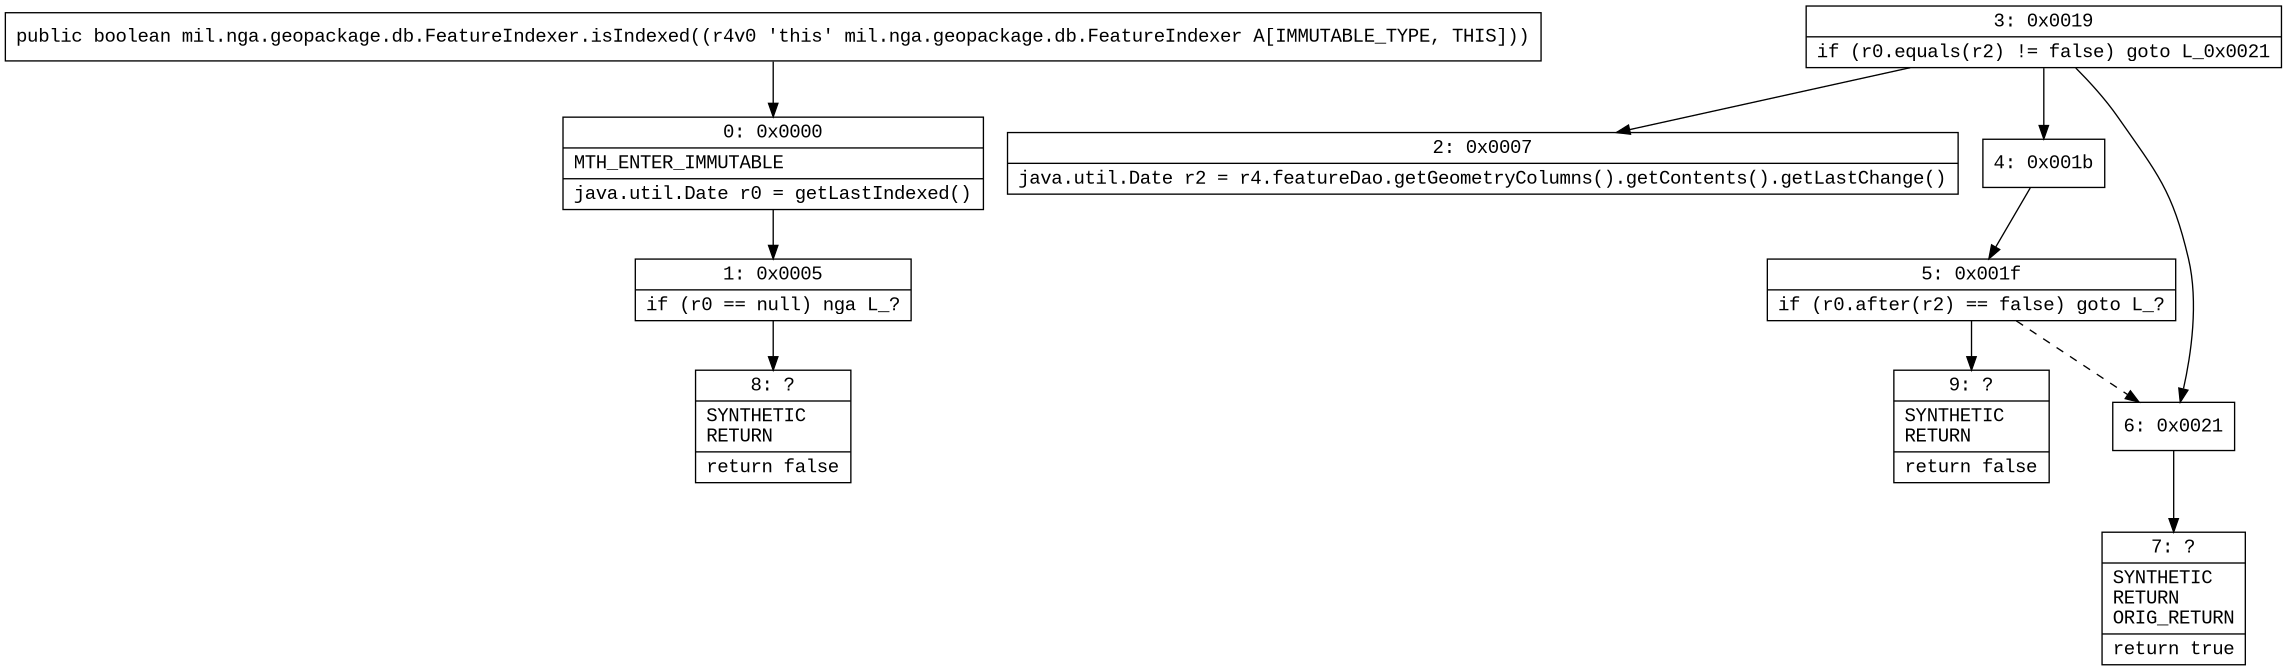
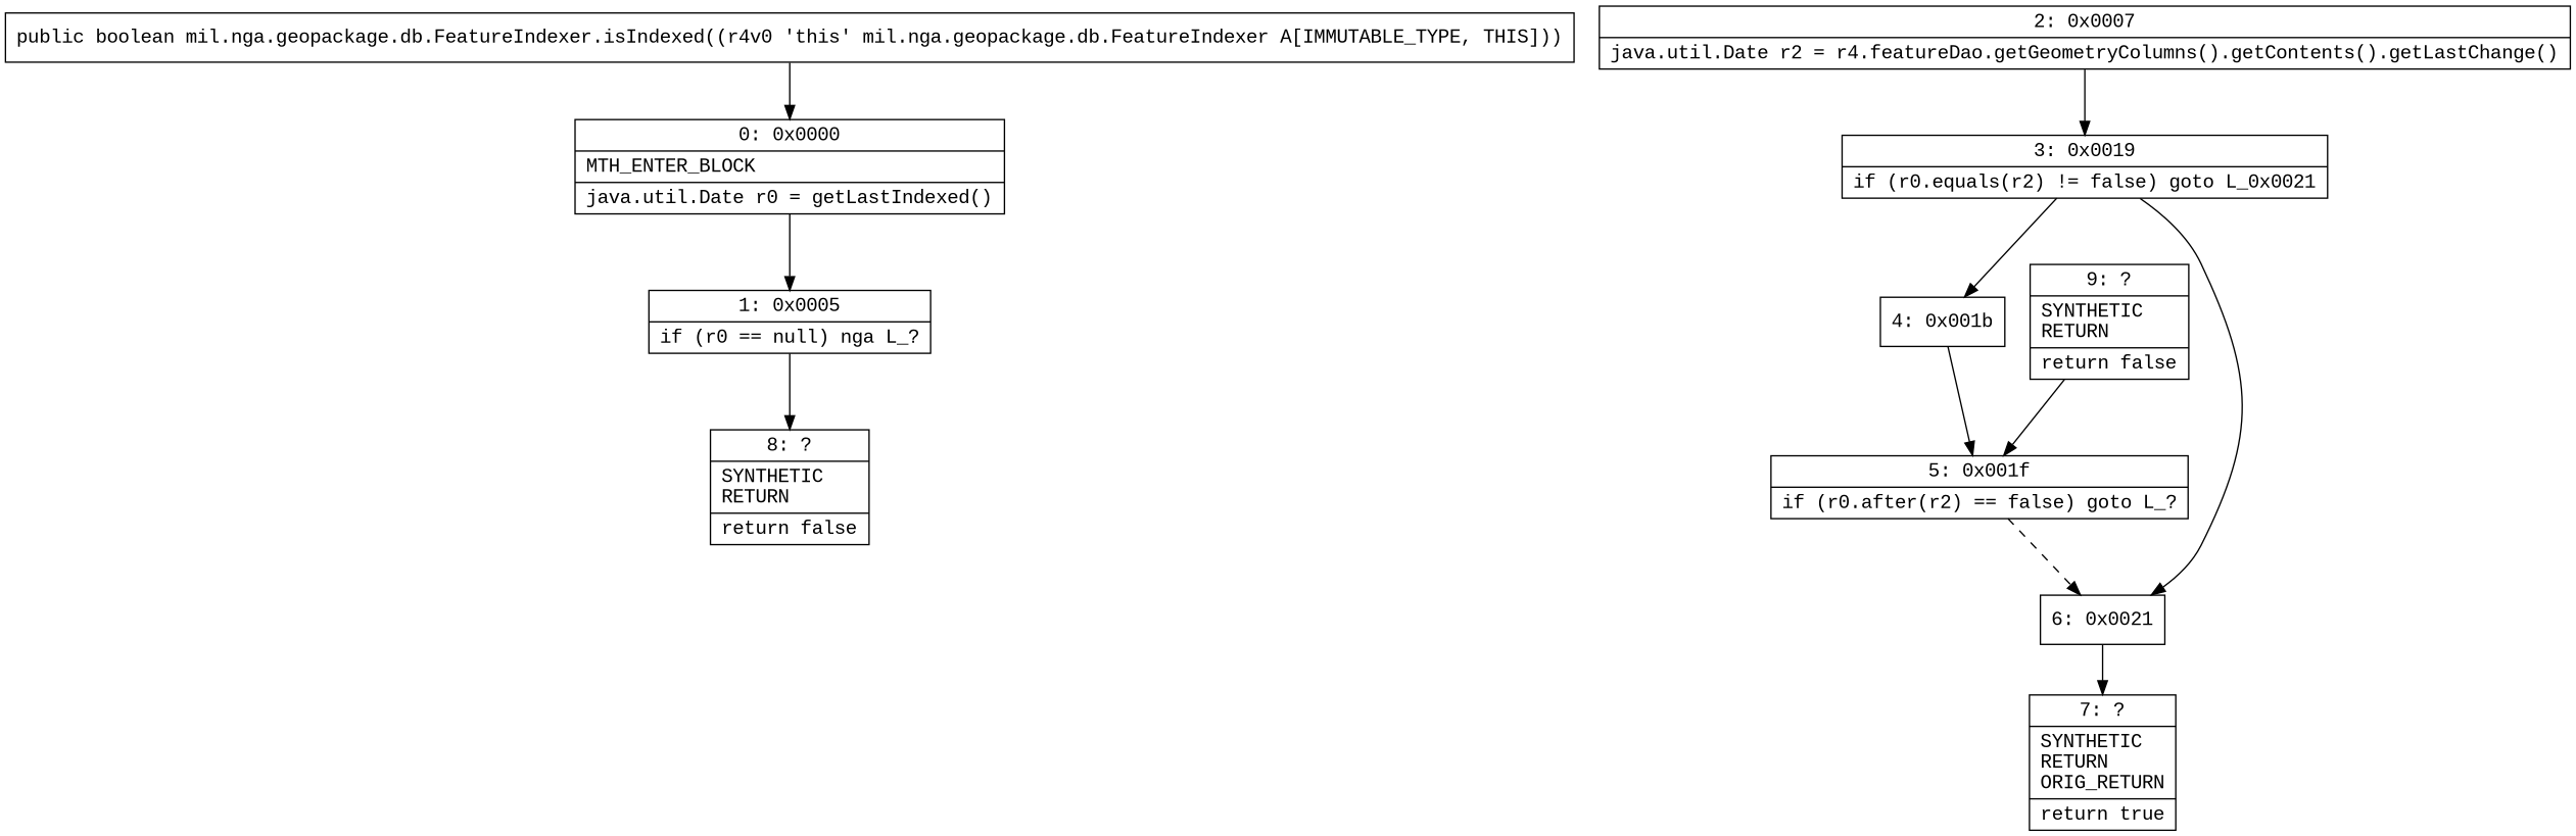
  digraph {
    fontname="Liberation Mono"
    node [fontname="Liberation Mono" shape=record]
    edge [fontname="Liberation Mono"]
-   n1 [label="{0\:\ 0x0000|MTH_ENTER_IMMUTABLE\l|java.util.Date r0 = getLastIndexed()\l}"]
+   n1 [label="{0\:\ 0x0000|MTH_ENTER_BLOCK\l|java.util.Date r0 = getLastIndexed()\l}"]
    n2 [label="{1\:\ 0x0005|if (r0 == null) nga L_?\l}"]
    n3 [label="{8\:\ ?|SYNTHETIC\lRETURN\l|return false\l}"]
    n4 [label="{2\:\ 0x0007|java.util.Date r2 = r4.featureDao.getGeometryColumns().getContents().getLastChange()\l}"]
    n5 [label="{3\:\ 0x0019|if (r0.equals(r2) != false) goto L_0x0021\l}"]
    n6 [label="{4\:\ 0x001b}"]
    n7 [label="{6\:\ 0x0021}"]
    n8 [label="{5\:\ 0x001f|if (r0.after(r2) == false) goto L_?\l}"]
    n9 [label="{7\:\ ?|SYNTHETIC\lRETURN\lORIG_RETURN\l|return true\l}"]
    n10 [label="{9\:\ ?|SYNTHETIC\lRETURN\l|return false\l}"]
    n11 [label="{public boolean mil.nga.geopackage.db.FeatureIndexer.isIndexed((r4v0 'this' mil.nga.geopackage.db.FeatureIndexer A[IMMUTABLE_TYPE, THIS])) }"]
    n1 -> n2
    n2 -> n3
-   n5 -> n4
+   n4 -> n5
    n5 -> n6 [style=solid]
    n5 -> n7
    n6 -> n8
    n7 -> n9
    n8 -> n7 [style=dashed]
-   n8 -> n10
+   n10 -> n8
    n11 -> n1
  }
